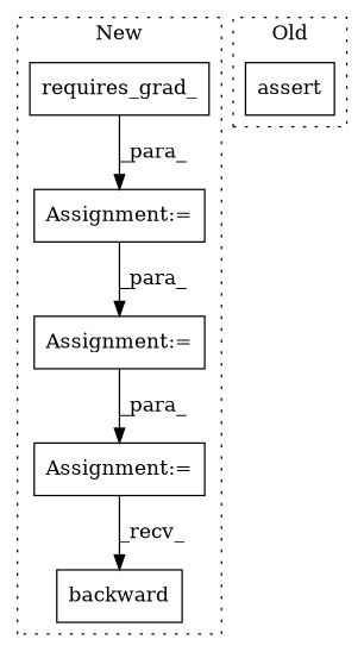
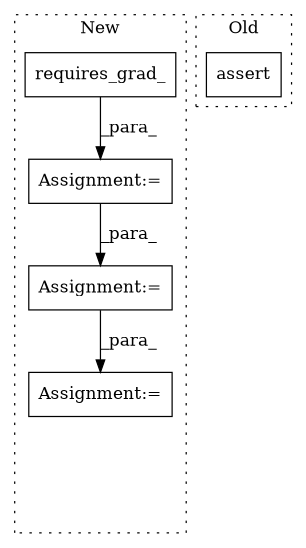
  digraph {
    node [a=32 l=1 shape=box]
-   n1 [l=10 label=backward s=1104]
    n2 [a=7 label="Assignment:=" s=602]
    n3 [a=7 label="Assignment:=" s=538]
    n4 [a=7 l=62 label="Assignment:=" s=1038]
    n5 [l="15,1" label=requires_grad_ s="567,586"]
    n6 [l="11,1" label=assert s="1163,1200"]
    subgraph cluster_1 {
      label=New
      style=dotted
-     n1
      n2
      n3
      n4
      n5
    }
    subgraph cluster_2 {
      label=Old
      style=dotted
      n6
    }
    n2 -> n4 [label=_para_]
    n3 -> n2 [label=_para_]
-   n4 -> n1 [label=_recv_]
    n5 -> n3 [label=_para_]
  }
